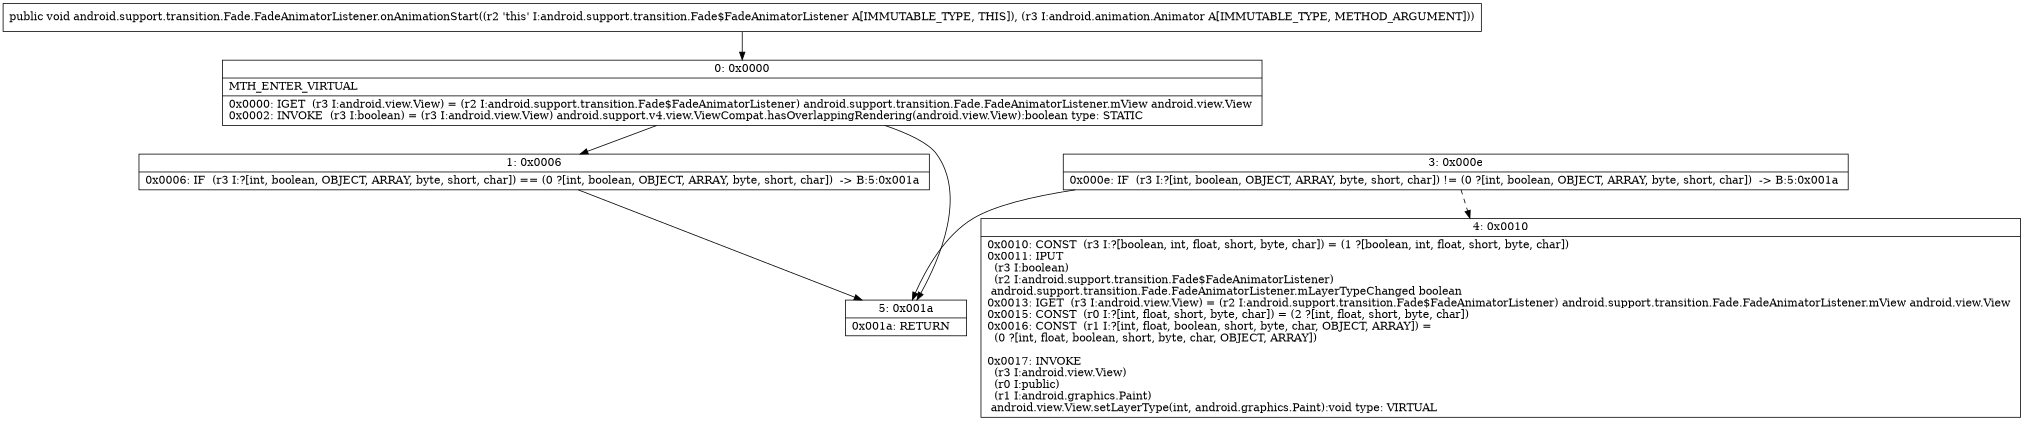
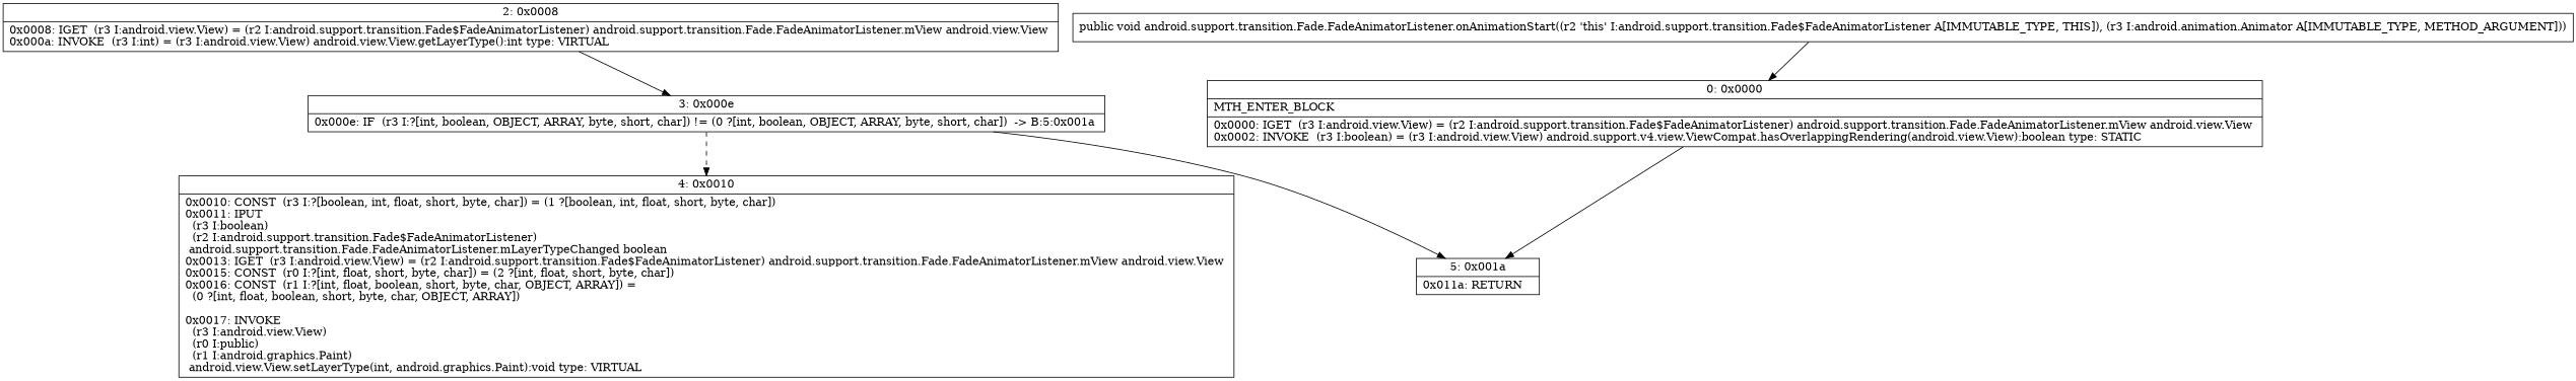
  digraph {
    node [shape=record]
-   n1 [label="{0\:\ 0x0000|MTH_ENTER_VIRTUAL\l|0x0000: IGET  (r3 I:android.view.View) = (r2 I:android.support.transition.Fade$FadeAnimatorListener) android.support.transition.Fade.FadeAnimatorListener.mView android.view.View \l0x0002: INVOKE  (r3 I:boolean) = (r3 I:android.view.View) android.support.v4.view.ViewCompat.hasOverlappingRendering(android.view.View):boolean type: STATIC \l}"]
-   n2 [label="{1\:\ 0x0006|0x0006: IF  (r3 I:?[int, boolean, OBJECT, ARRAY, byte, short, char]) == (0 ?[int, boolean, OBJECT, ARRAY, byte, short, char])  \-\> B:5:0x001a \l}"]
-   n3 [label="{5\:\ 0x001a|0x001a: RETURN   \l}"]
+   n1 [label="{0\:\ 0x0000|MTH_ENTER_BLOCK\l|0x0000: IGET  (r3 I:android.view.View) = (r2 I:android.support.transition.Fade$FadeAnimatorListener) android.support.transition.Fade.FadeAnimatorListener.mView android.view.View \l0x0002: INVOKE  (r3 I:boolean) = (r3 I:android.view.View) android.support.v4.view.ViewCompat.hasOverlappingRendering(android.view.View):boolean type: STATIC \l}"]
+   n3 [label="{5\:\ 0x001a|0x011a: RETURN   \l}"]
+   n4 [label="{2\:\ 0x0008|0x0008: IGET  (r3 I:android.view.View) = (r2 I:android.support.transition.Fade$FadeAnimatorListener) android.support.transition.Fade.FadeAnimatorListener.mView android.view.View \l0x000a: INVOKE  (r3 I:int) = (r3 I:android.view.View) android.view.View.getLayerType():int type: VIRTUAL \l}"]
    n5 [label="{3\:\ 0x000e|0x000e: IF  (r3 I:?[int, boolean, OBJECT, ARRAY, byte, short, char]) != (0 ?[int, boolean, OBJECT, ARRAY, byte, short, char])  \-\> B:5:0x001a \l}"]
    n6 [label="{4\:\ 0x0010|0x0010: CONST  (r3 I:?[boolean, int, float, short, byte, char]) = (1 ?[boolean, int, float, short, byte, char]) \l0x0011: IPUT  \l  (r3 I:boolean)\l  (r2 I:android.support.transition.Fade$FadeAnimatorListener)\l android.support.transition.Fade.FadeAnimatorListener.mLayerTypeChanged boolean \l0x0013: IGET  (r3 I:android.view.View) = (r2 I:android.support.transition.Fade$FadeAnimatorListener) android.support.transition.Fade.FadeAnimatorListener.mView android.view.View \l0x0015: CONST  (r0 I:?[int, float, short, byte, char]) = (2 ?[int, float, short, byte, char]) \l0x0016: CONST  (r1 I:?[int, float, boolean, short, byte, char, OBJECT, ARRAY]) = \l  (0 ?[int, float, boolean, short, byte, char, OBJECT, ARRAY])\l \l0x0017: INVOKE  \l  (r3 I:android.view.View)\l  (r0 I:public)\l  (r1 I:android.graphics.Paint)\l android.view.View.setLayerType(int, android.graphics.Paint):void type: VIRTUAL \l}"]
    n7 [label="{public void android.support.transition.Fade.FadeAnimatorListener.onAnimationStart((r2 'this' I:android.support.transition.Fade$FadeAnimatorListener A[IMMUTABLE_TYPE, THIS]), (r3 I:android.animation.Animator A[IMMUTABLE_TYPE, METHOD_ARGUMENT])) }"]
-   n1 -> n2
    n1 -> n3
-   n2 -> n3
+   n4 -> n5
    n5 -> n3
    n5 -> n6 [style=dashed]
    n7 -> n1
  }
